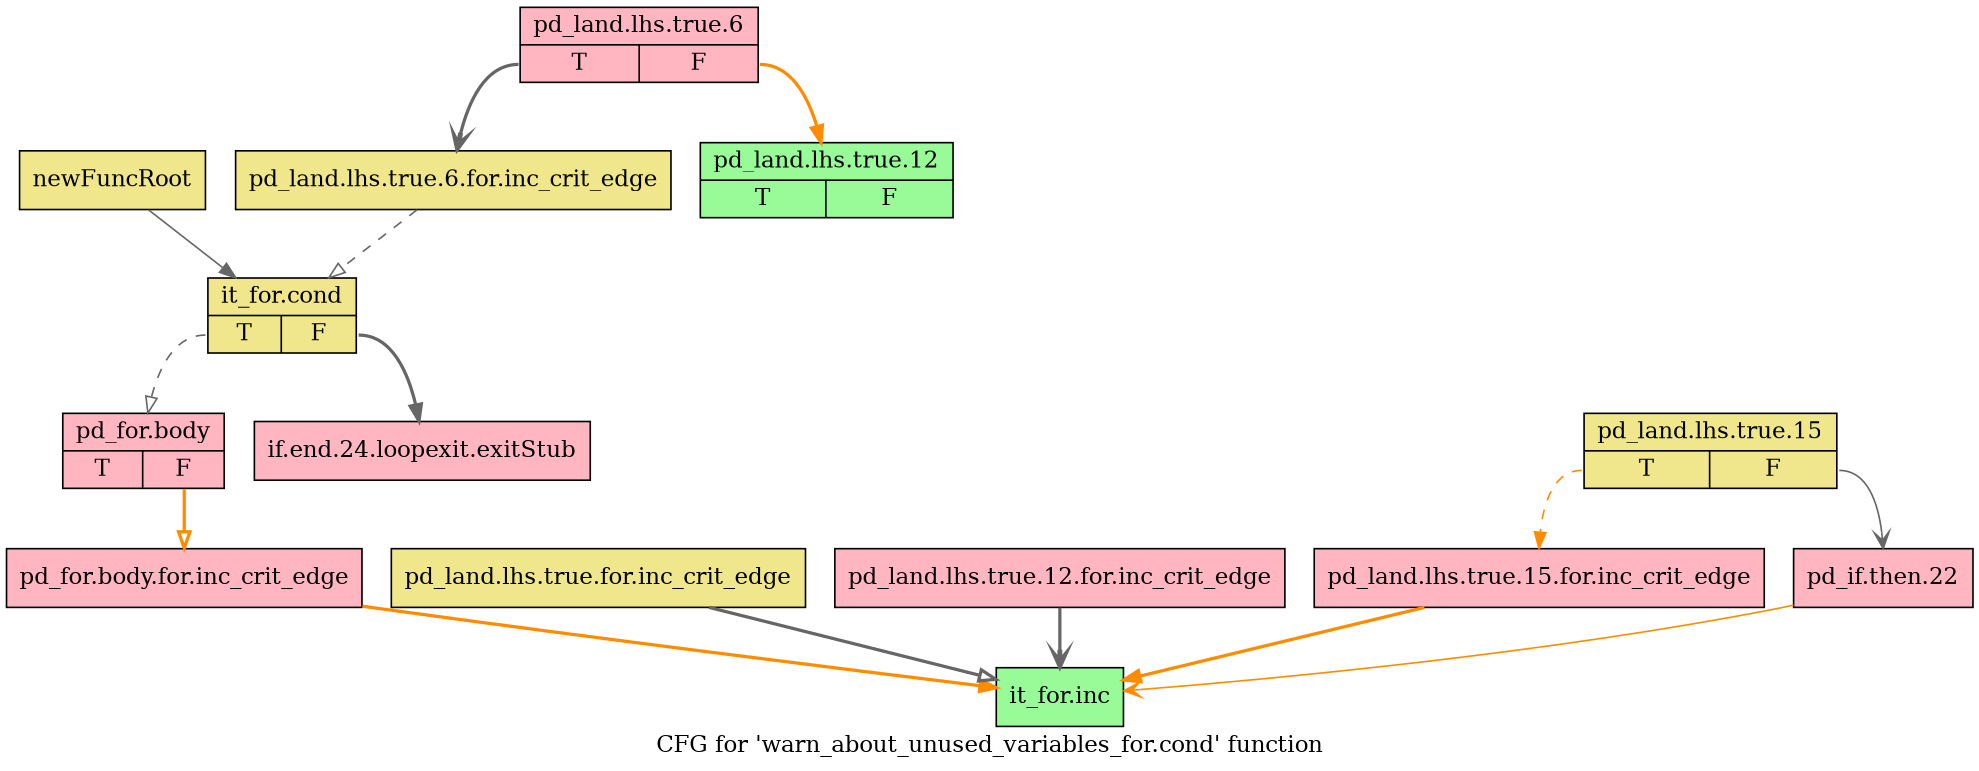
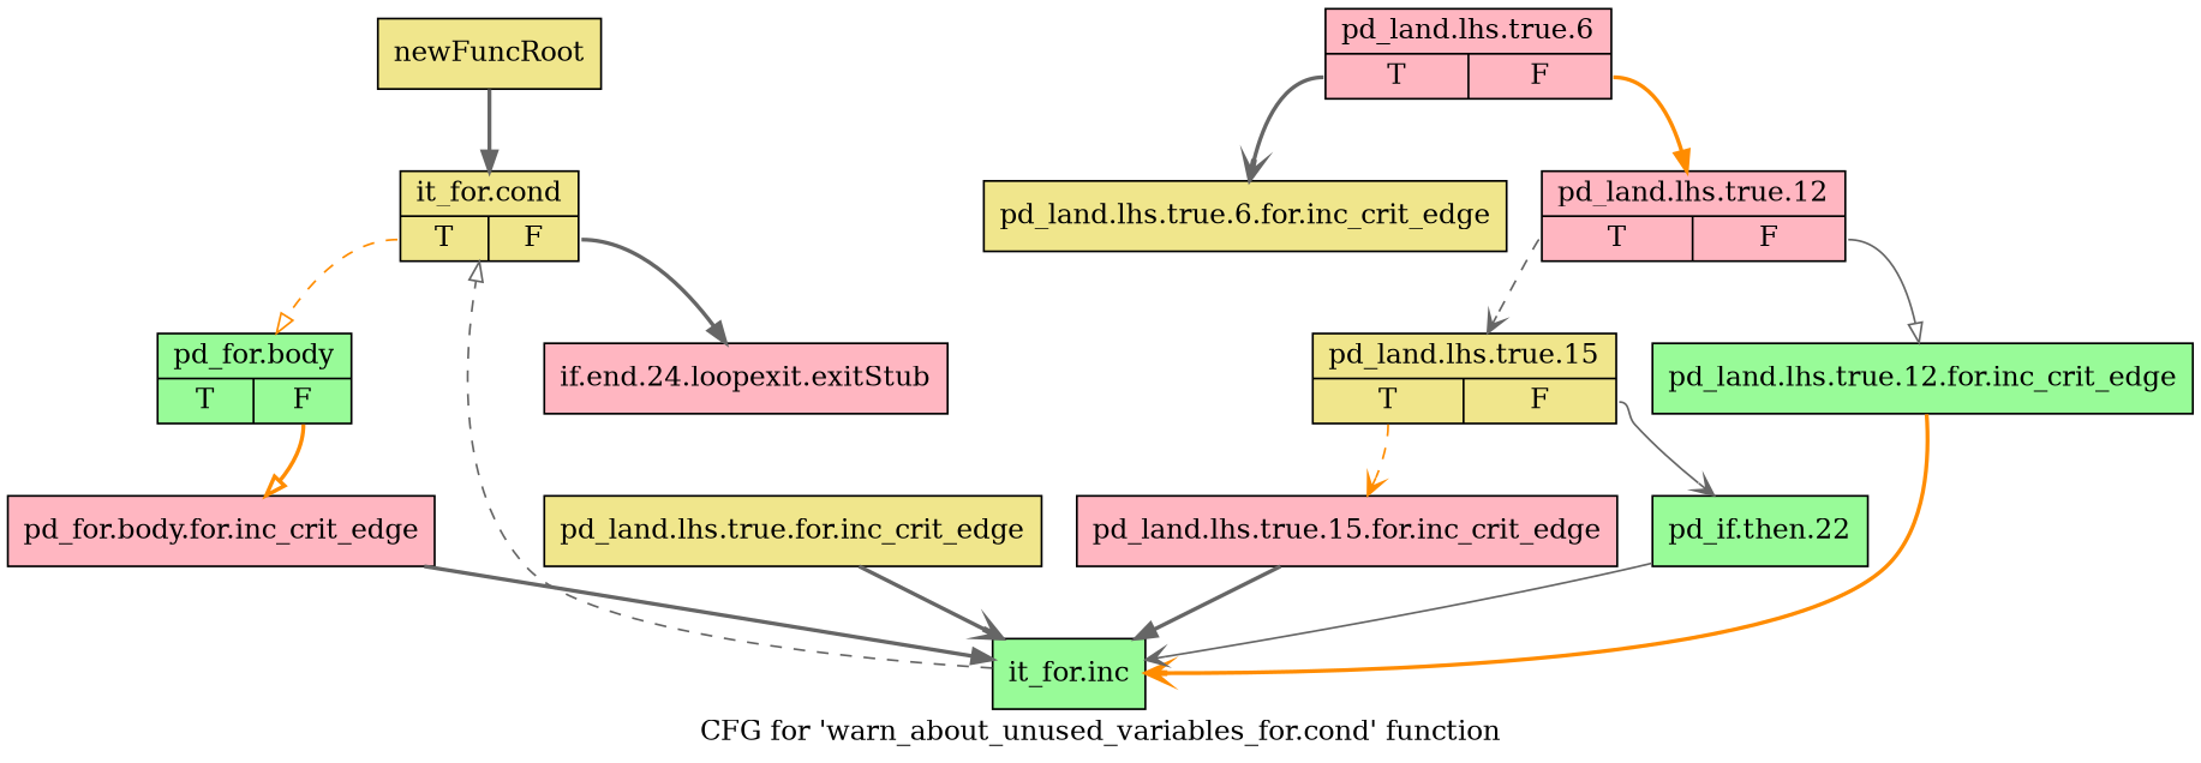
  digraph {
    label="CFG for 'warn_about_unused_variables_for.cond' function"
    node [fillcolor=lightpink shape=record style=filled]
    edge [arrowhead=normal color=gray40 style=bold]
    n1 [fillcolor=khaki label="{newFuncRoot}"]
    n2 [fillcolor=khaki label="{it_for.cond|{<s0>T|<s1>F}}"]
    n3 [label="{if.end.24.loopexit.exitStub}"]
-   n4 [label="{pd_for.body|{<s0>T|<s1>F}}"]
+   n4 [fillcolor=palegreen label="{pd_for.body|{<s0>T|<s1>F}}"]
    n5 [label="{pd_for.body.for.inc_crit_edge}"]
    n6 [fillcolor=palegreen label="{it_for.inc}"]
    n7 [fillcolor=khaki label="{pd_land.lhs.true.for.inc_crit_edge}"]
    n8 [label="{pd_land.lhs.true.6|{<s0>T|<s1>F}}"]
    n9 [fillcolor=khaki label="{pd_land.lhs.true.6.for.inc_crit_edge}"]
-   n10 [fillcolor=palegreen label="{pd_land.lhs.true.12|{<s0>T|<s1>F}}"]
+   n10 [label="{pd_land.lhs.true.12|{<s0>T|<s1>F}}"]
    n11 [fillcolor=khaki label="{pd_land.lhs.true.15|{<s0>T|<s1>F}}"]
-   n12 [label="{pd_land.lhs.true.12.for.inc_crit_edge}"]
+   n12 [fillcolor=palegreen label="{pd_land.lhs.true.12.for.inc_crit_edge}"]
    n13 [label="{pd_land.lhs.true.15.for.inc_crit_edge}"]
-   n14 [label="{pd_if.then.22}"]
-   n1 -> n2 [style=solid]
+   n14 [fillcolor=palegreen label="{pd_if.then.22}"]
+   n1 -> n2
    n2 -> n3 [tailport=s1]
-   n2 -> n4 [arrowhead=onormal style=dashed tailport=s0]
+   n2 -> n4 [arrowhead=onormal color=darkorange style=dashed tailport=s0]
    n4 -> n5 [arrowhead=onormal color=darkorange tailport=s1]
-   n5 -> n6 [color=darkorange]
-   n9 -> n2 [arrowhead=onormal style=dashed]
-   n7 -> n6 [arrowhead=onormal]
+   n5 -> n6
+   n6 -> n2 [arrowhead=onormal style=dashed]
+   n7 -> n6 [arrowhead=vee]
    n8 -> n9 [arrowhead=vee tailport=s0]
    n8 -> n10 [color=darkorange tailport=s1]
-   n11 -> n13 [color=darkorange style=dashed tailport=s0]
+   n10 -> n11 [arrowhead=vee style=dashed tailport=s0]
+   n10 -> n12 [arrowhead=onormal style=solid tailport=s1]
+   n11 -> n13 [arrowhead=vee color=darkorange style=dashed tailport=s0]
    n11 -> n14 [arrowhead=vee style=solid tailport=s1]
-   n12 -> n6 [arrowhead=vee]
-   n13 -> n6 [color=darkorange]
-   n14 -> n6 [arrowhead=vee color=darkorange style=solid]
+   n12 -> n6 [arrowhead=vee color=darkorange]
+   n13 -> n6
+   n14 -> n6 [arrowhead=vee style=solid]
  }
